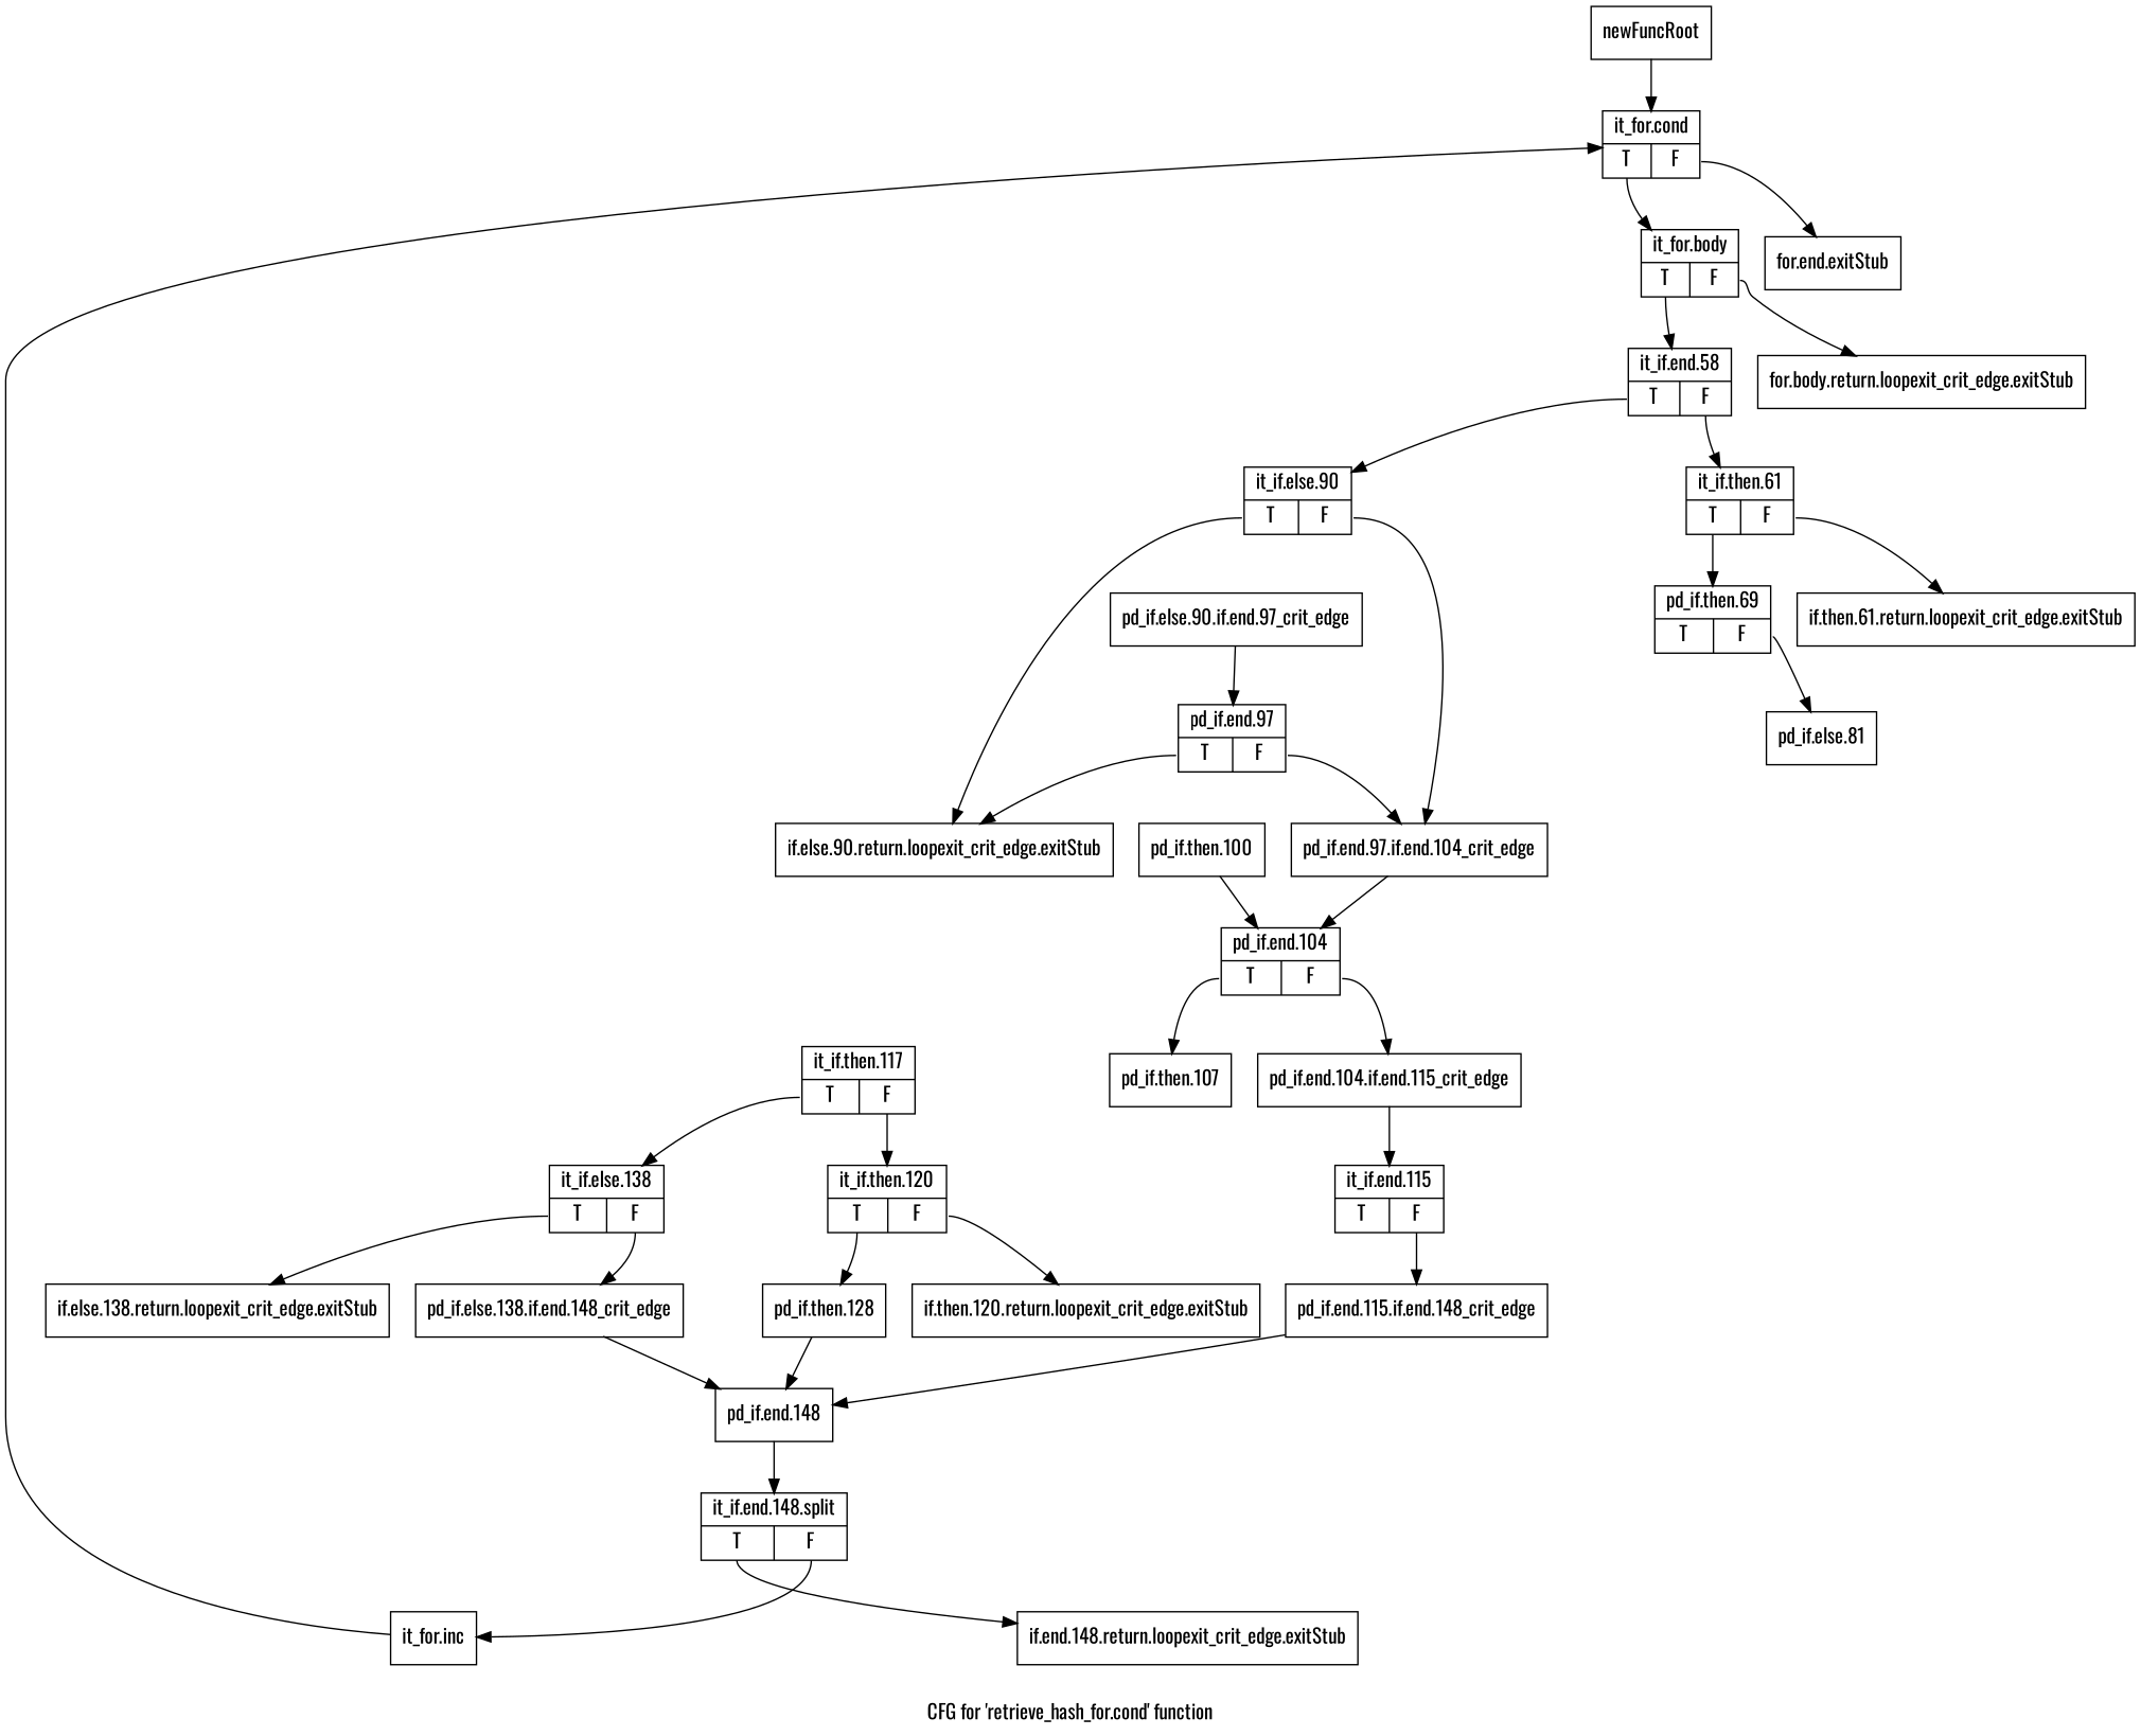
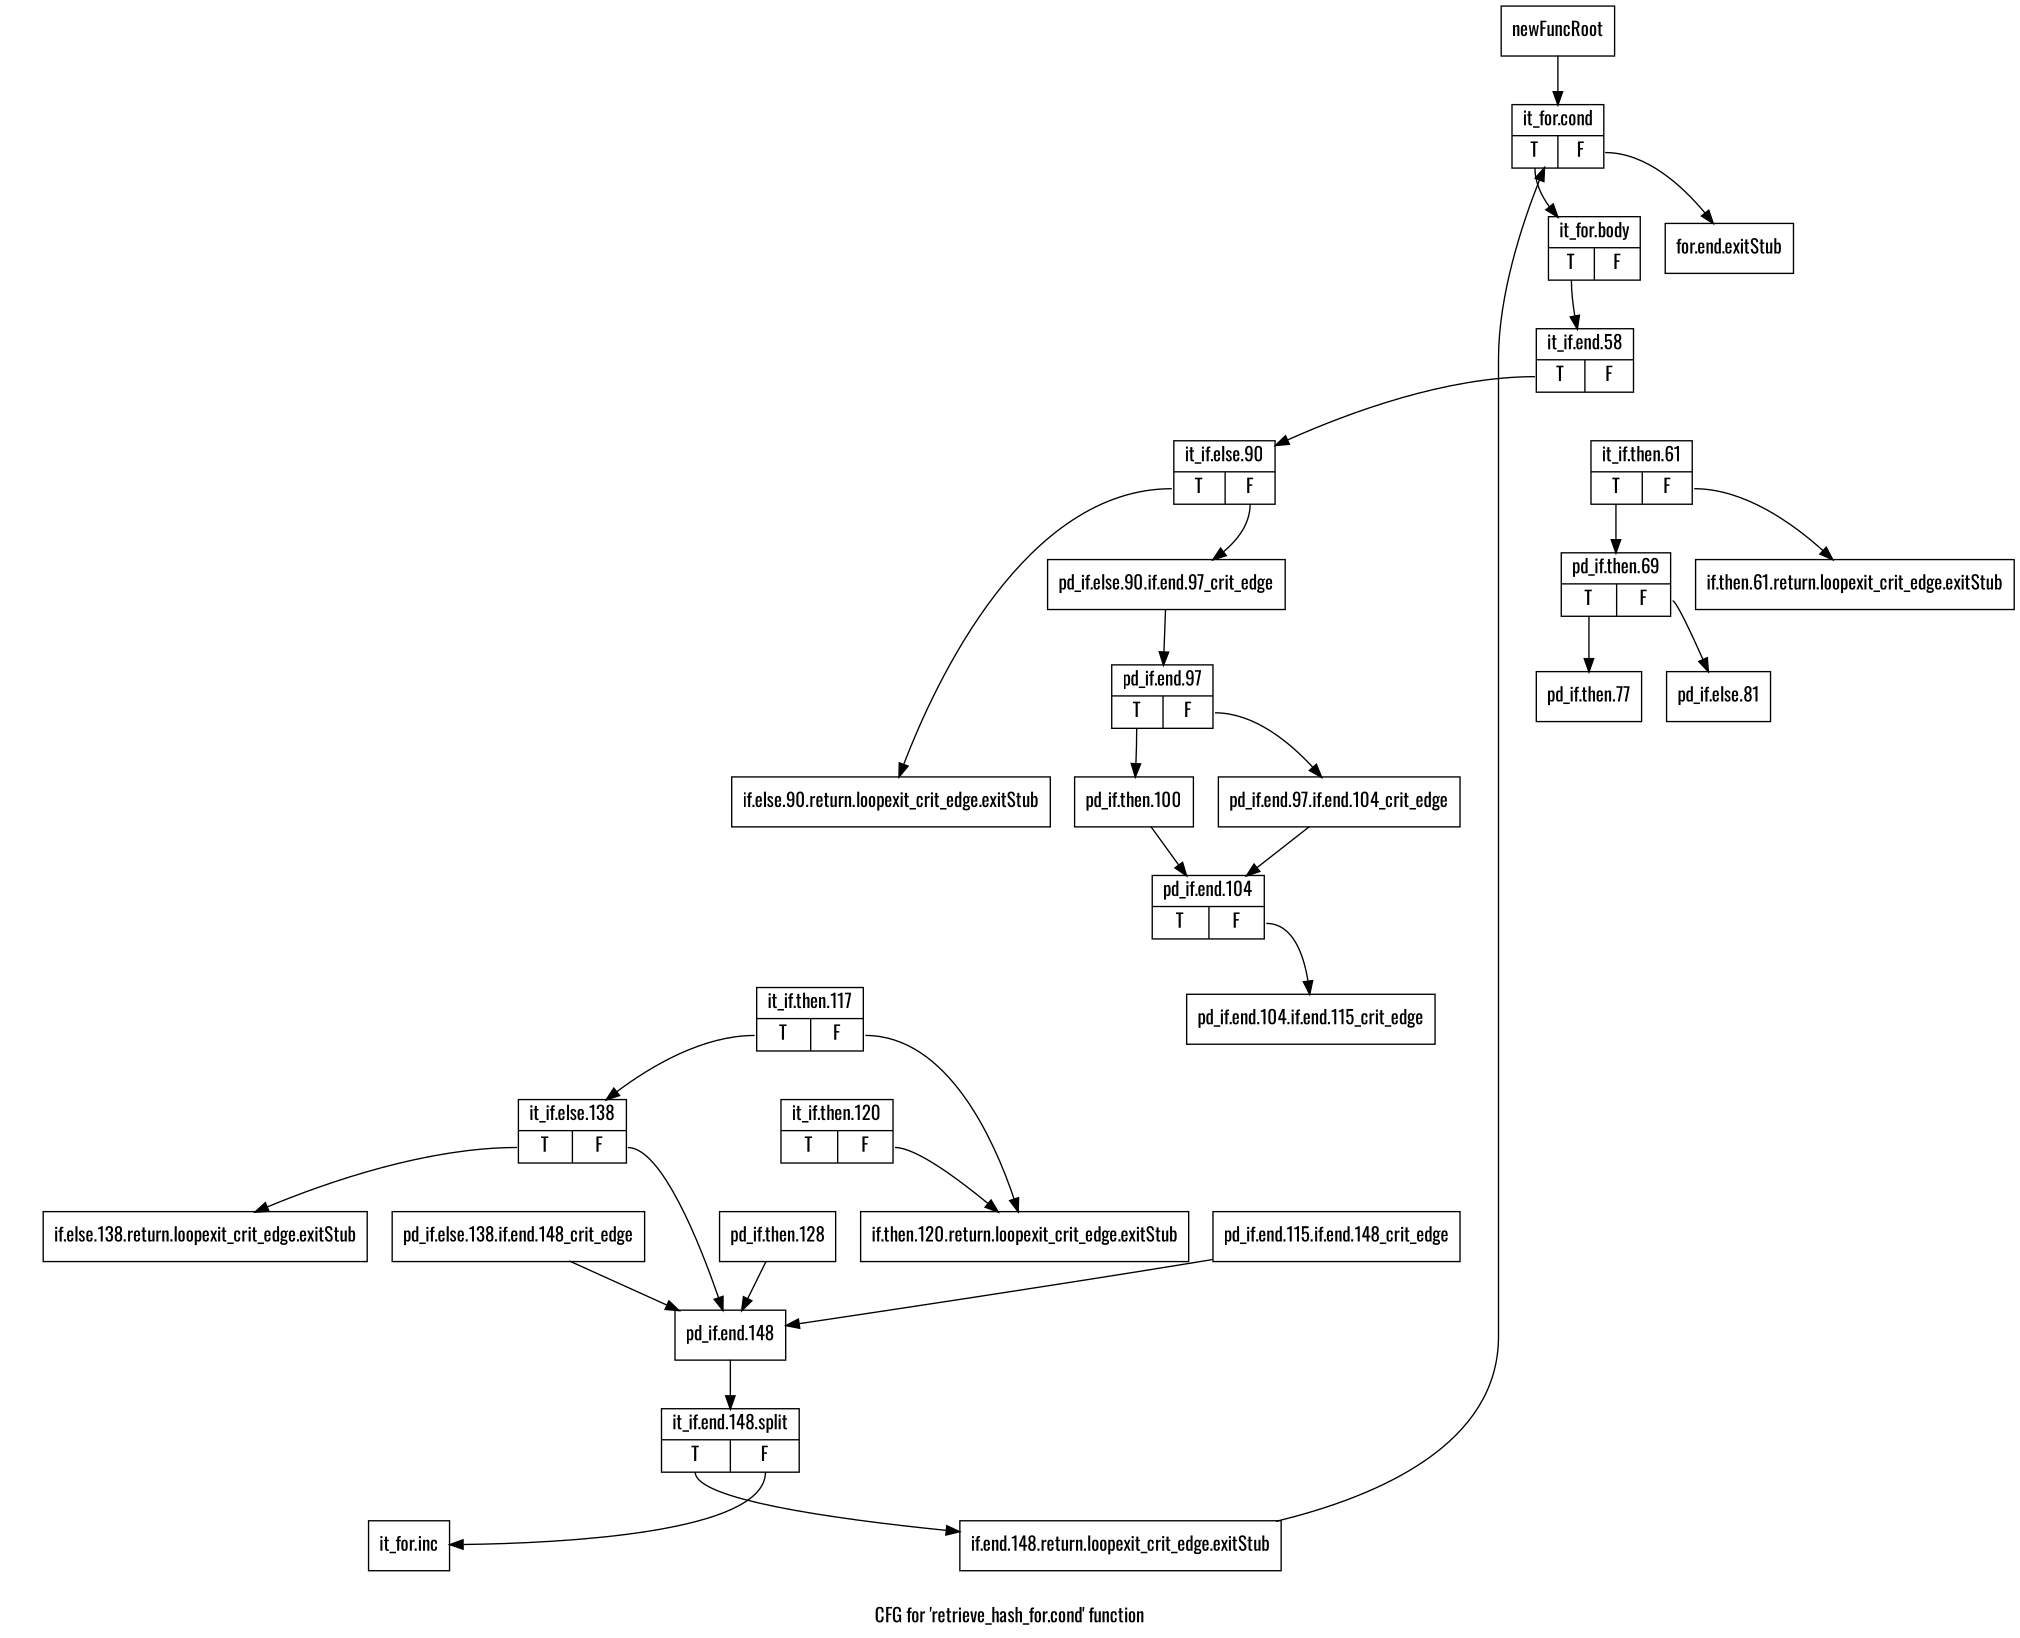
  digraph {
    fontname=Oswald
    label="CFG for 'retrieve_hash_for.cond' function"
    node [fontname=Oswald shape=record]
    edge [fontname=Oswald tailport=s1]
    n1 [label="{newFuncRoot}"]
    n2 [label="{it_for.cond|{<s0>T|<s1>F}}"]
    n3 [label="{for.end.exitStub}"]
    n4 [label="{it_for.body|{<s0>T|<s1>F}}"]
-   n5 [label="{for.body.return.loopexit_crit_edge.exitStub}"]
    n6 [label="{it_if.end.58|{<s0>T|<s1>F}}"]
    n7 [label="{if.then.61.return.loopexit_crit_edge.exitStub}"]
    n8 [label="{if.else.90.return.loopexit_crit_edge.exitStub}"]
    n9 [label="{if.then.120.return.loopexit_crit_edge.exitStub}"]
    n10 [label="{if.else.138.return.loopexit_crit_edge.exitStub}"]
    n11 [label="{if.end.148.return.loopexit_crit_edge.exitStub}"]
    n12 [label="{it_if.else.90|{<s0>T|<s1>F}}"]
    n13 [label="{it_if.then.61|{<s0>T|<s1>F}}"]
    n14 [label="{pd_if.else.90.if.end.97_crit_edge}"]
    n15 [label="{pd_if.then.69|{<s0>T|<s1>F}}"]
    n16 [label="{pd_if.end.97|{<s0>T|<s1>F}}"]
+   n17 [label="{pd_if.then.77}"]
    n18 [label="{pd_if.else.81}"]
    n19 [label="{pd_if.then.100}"]
    n20 [label="{pd_if.end.97.if.end.104_crit_edge}"]
    n21 [label="{pd_if.end.104|{<s0>T|<s1>F}}"]
-   n22 [label="{pd_if.then.107}"]
    n23 [label="{pd_if.end.104.if.end.115_crit_edge}"]
-   n24 [label="{it_if.end.115|{<s0>T|<s1>F}}"]
    n25 [label="{pd_if.end.115.if.end.148_crit_edge}"]
    n26 [label="{it_if.then.117|{<s0>T|<s1>F}}"]
    n27 [label="{it_if.else.138|{<s0>T|<s1>F}}"]
    n28 [label="{it_if.then.120|{<s0>T|<s1>F}}"]
    n29 [label="{pd_if.end.148}"]
    n30 [label="{pd_if.else.138.if.end.148_crit_edge}"]
    n31 [label="{pd_if.then.128}"]
    n32 [label="{it_if.end.148.split|{<s0>T|<s1>F}}"]
    n33 [label="{it_for.inc}"]
    n1 -> n2 [tailport=""]
    n2 -> n3
    n2 -> n4 [tailport=s0]
-   n4 -> n5
    n4 -> n6 [tailport=s0]
    n6 -> n12 [tailport=s0]
-   n6 -> n13
    n12 -> n8 [tailport=s0]
-   n12 -> n20
+   n12 -> n14
    n13 -> n7
    n13 -> n15 [tailport=s0]
    n14 -> n16 [tailport=""]
+   n15 -> n17 [tailport=s0]
    n15 -> n18
-   n16 -> n8 [tailport=s0]
+   n16 -> n19 [tailport=s0]
    n16 -> n20
    n19 -> n21 [tailport=""]
    n20 -> n21 [tailport=""]
-   n21 -> n22 [tailport=s0]
    n21 -> n23
-   n23 -> n24 [tailport=""]
-   n24 -> n25
    n25 -> n29 [tailport=""]
    n26 -> n27 [tailport=s0]
-   n26 -> n28
+   n26 -> n9
    n27 -> n10 [tailport=s0]
-   n27 -> n30
+   n27 -> n29
    n28 -> n9
-   n28 -> n31 [tailport=s0]
    n29 -> n32 [tailport=""]
    n30 -> n29 [tailport=""]
    n31 -> n29 [tailport=""]
    n32 -> n11 [tailport=s0]
    n32 -> n33
-   n33 -> n2 [tailport=""]
+   n11 -> n2 [tailport=""]
  }
